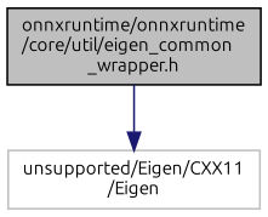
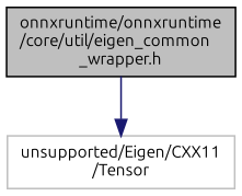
  digraph {
    fontname=Ubuntu
    node [fontname=Ubuntu fontsize=10 shape=record style=filled]
    n1 [color=black fillcolor=grey75 fontcolor=black height=0.2 label="onnxruntime/onnxruntime\l/core/util/eigen_common\l_wrapper.h" width=0.4]
-   n2 [color=grey75 fillcolor=white height=0.2 label="unsupported/Eigen/CXX11\l/Eigen" width=0.4]
+   n2 [color=grey75 fillcolor=white height=0.2 label="unsupported/Eigen/CXX11\l/Tensor" width=0.4]
    n1 -> n2 [color=midnightblue fontname=Ubuntu fontsize=10 labelfontname=Helvetica labelfontsize=10 style=solid]
  }
